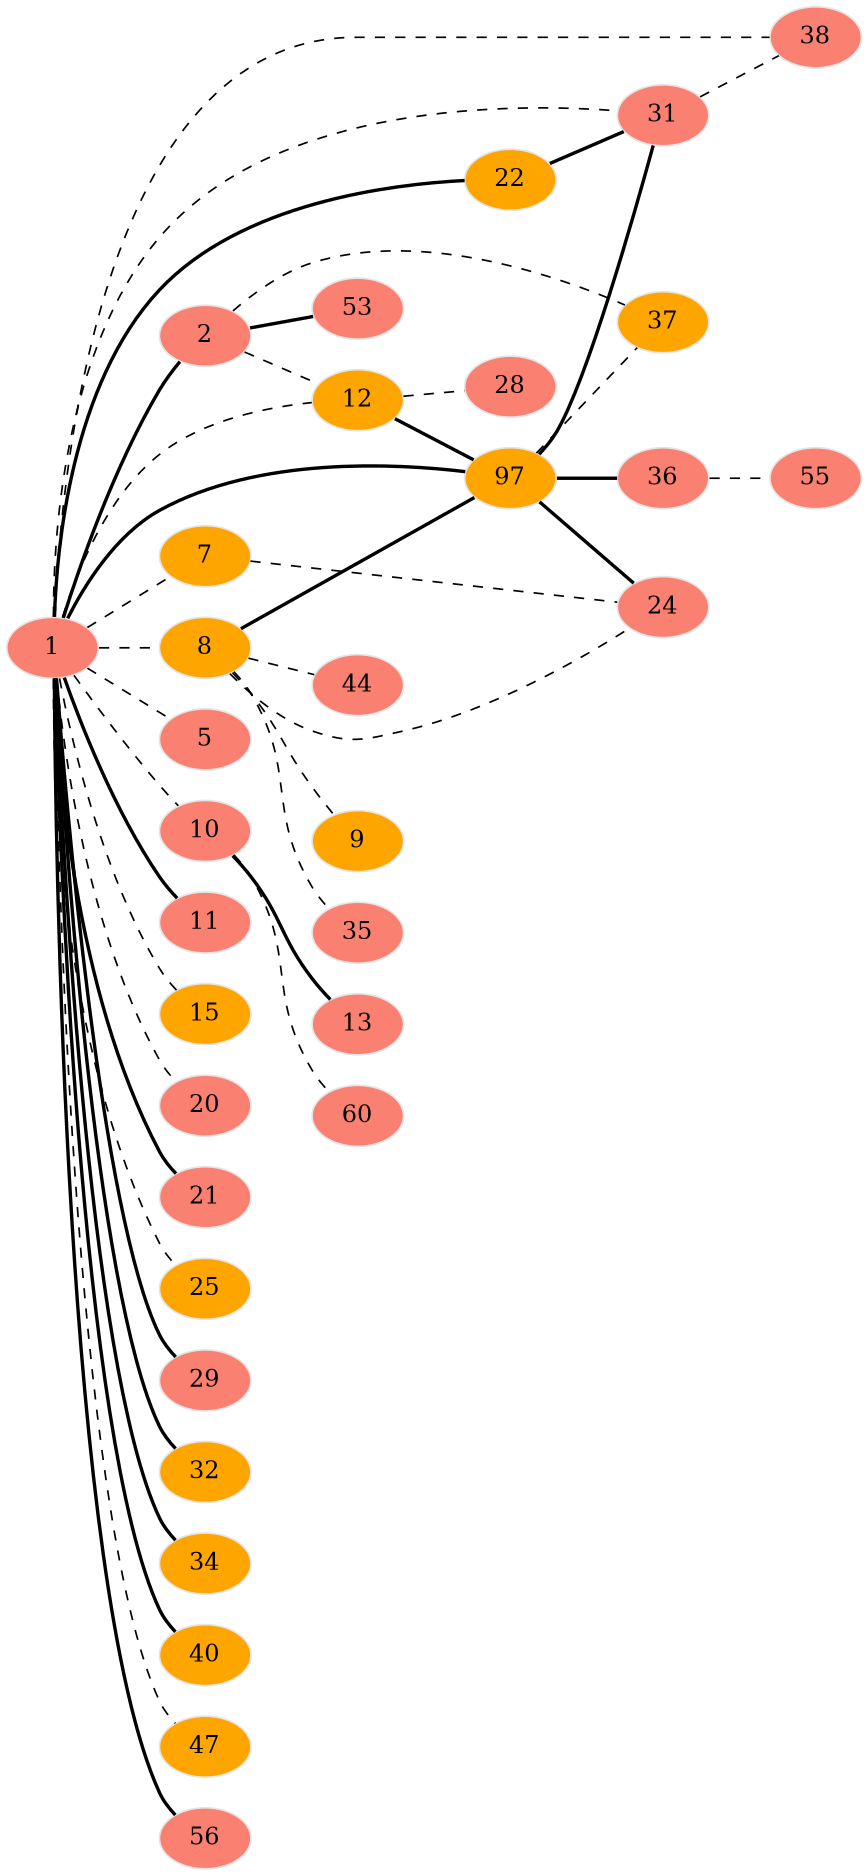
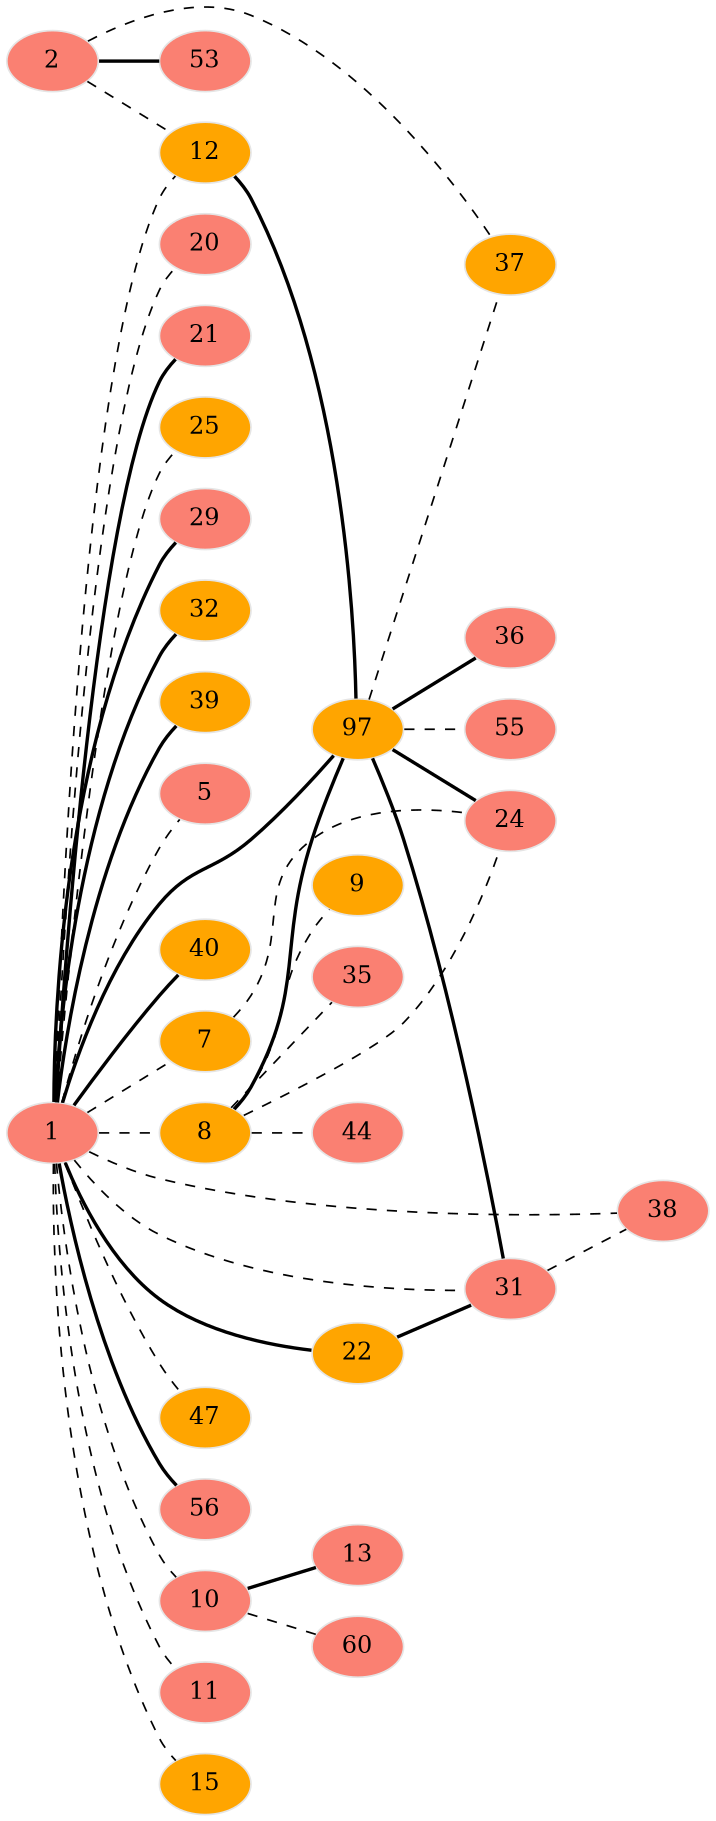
  graph {
    rankdir=LR
    node [color=gray90 fillcolor=salmon style=filled]
    edge [style=dashed]
    1 [super="+3+65"]
    2
    5
    7 [fillcolor=orange]
    8 [fillcolor=orange]
    10
    11 [super="+61"]
    12 [fillcolor=orange super="+42"]
    15 [fillcolor=orange]
    n10 [fillcolor=orange label=97 super="+23+30+54+26+41"]
    20
    21
    22 [fillcolor=orange]
    25 [fillcolor=orange]
    29
    31 [super="+46"]
    32 [fillcolor=orange super="+33"]
    38
-   39 [fillcolor=orange super="+48" label=34]
+   39 [fillcolor=orange super="+48"]
    40 [fillcolor=orange]
    47 [fillcolor=orange]
    56
    37 [fillcolor=orange]
    53
    24
    9 [fillcolor=orange]
    35
    44
    13 [super="+43"]
    60
-   28
    36
    55
-   1 -- 2 [style=bold weight=3]
    1 -- 5
    1 -- 7 [weight=2]
    1 -- 8 [weight=3]
    1 -- 10 [weight=4]
-   1 -- 11 [style=bold weight=2]
+   1 -- 11 [weight=2]
    1 -- 12 [weight=2]
    1 -- 15
    1 -- n10 [style=bold weight=4]
    1 -- 20
    1 -- 21 [style=bold]
    1 -- 22 [style=bold]
    1 -- 25
    1 -- 29 [style=bold]
    1 -- 31
    1 -- 32 [style=bold weight=2]
    1 -- 38 [weight=4]
    1 -- 39 [style=bold]
    1 -- 40 [style=bold]
    1 -- 47 [weight=2]
    1 -- 56 [style=bold]
    2 -- 12
    2 -- 37
    2 -- 53 [style=bold]
    7 -- 24
    8 -- n10 [style=bold]
    8 -- 24
    8 -- 9
    8 -- 35
    8 -- 44
    10 -- 13 [style=bold]
    10 -- 60
    12 -- n10 [style=bold]
-   12 -- 28
    n10 -- 31 [style=bold]
    n10 -- 37
    n10 -- 24 [style=bold]
    n10 -- 36 [style=bold]
-   36 -- 55
+   n10 -- 55
    22 -- 31 [style=bold]
    31 -- 38 [weight=2]
  }
